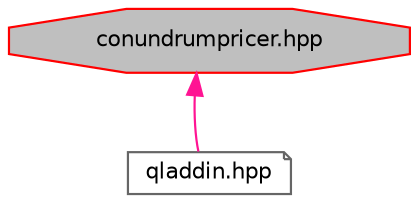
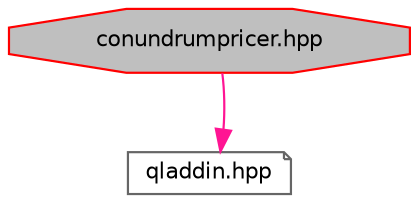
  digraph {
    node [fontname=Helvetica fontsize=10 style=filled]
    n1 [color=red fillcolor=grey75 fontcolor=black height=0.2 label="conundrumpricer.hpp" shape=octagon width=0.4]
    n2 [color=gray40 fillcolor=white height=0.2 label="qladdin.hpp" shape=note width=0.4]
-   n1 -> n2 [color=deeppink dir=back fontname=Helvetica fontsize=10 labelfontname=Helvetica labelfontsize=10 style=solid]
+   n2 -> n1 [color=deeppink dir=back fontname=Helvetica fontsize=10 labelfontname=Helvetica labelfontsize=10 style=solid]
  }
